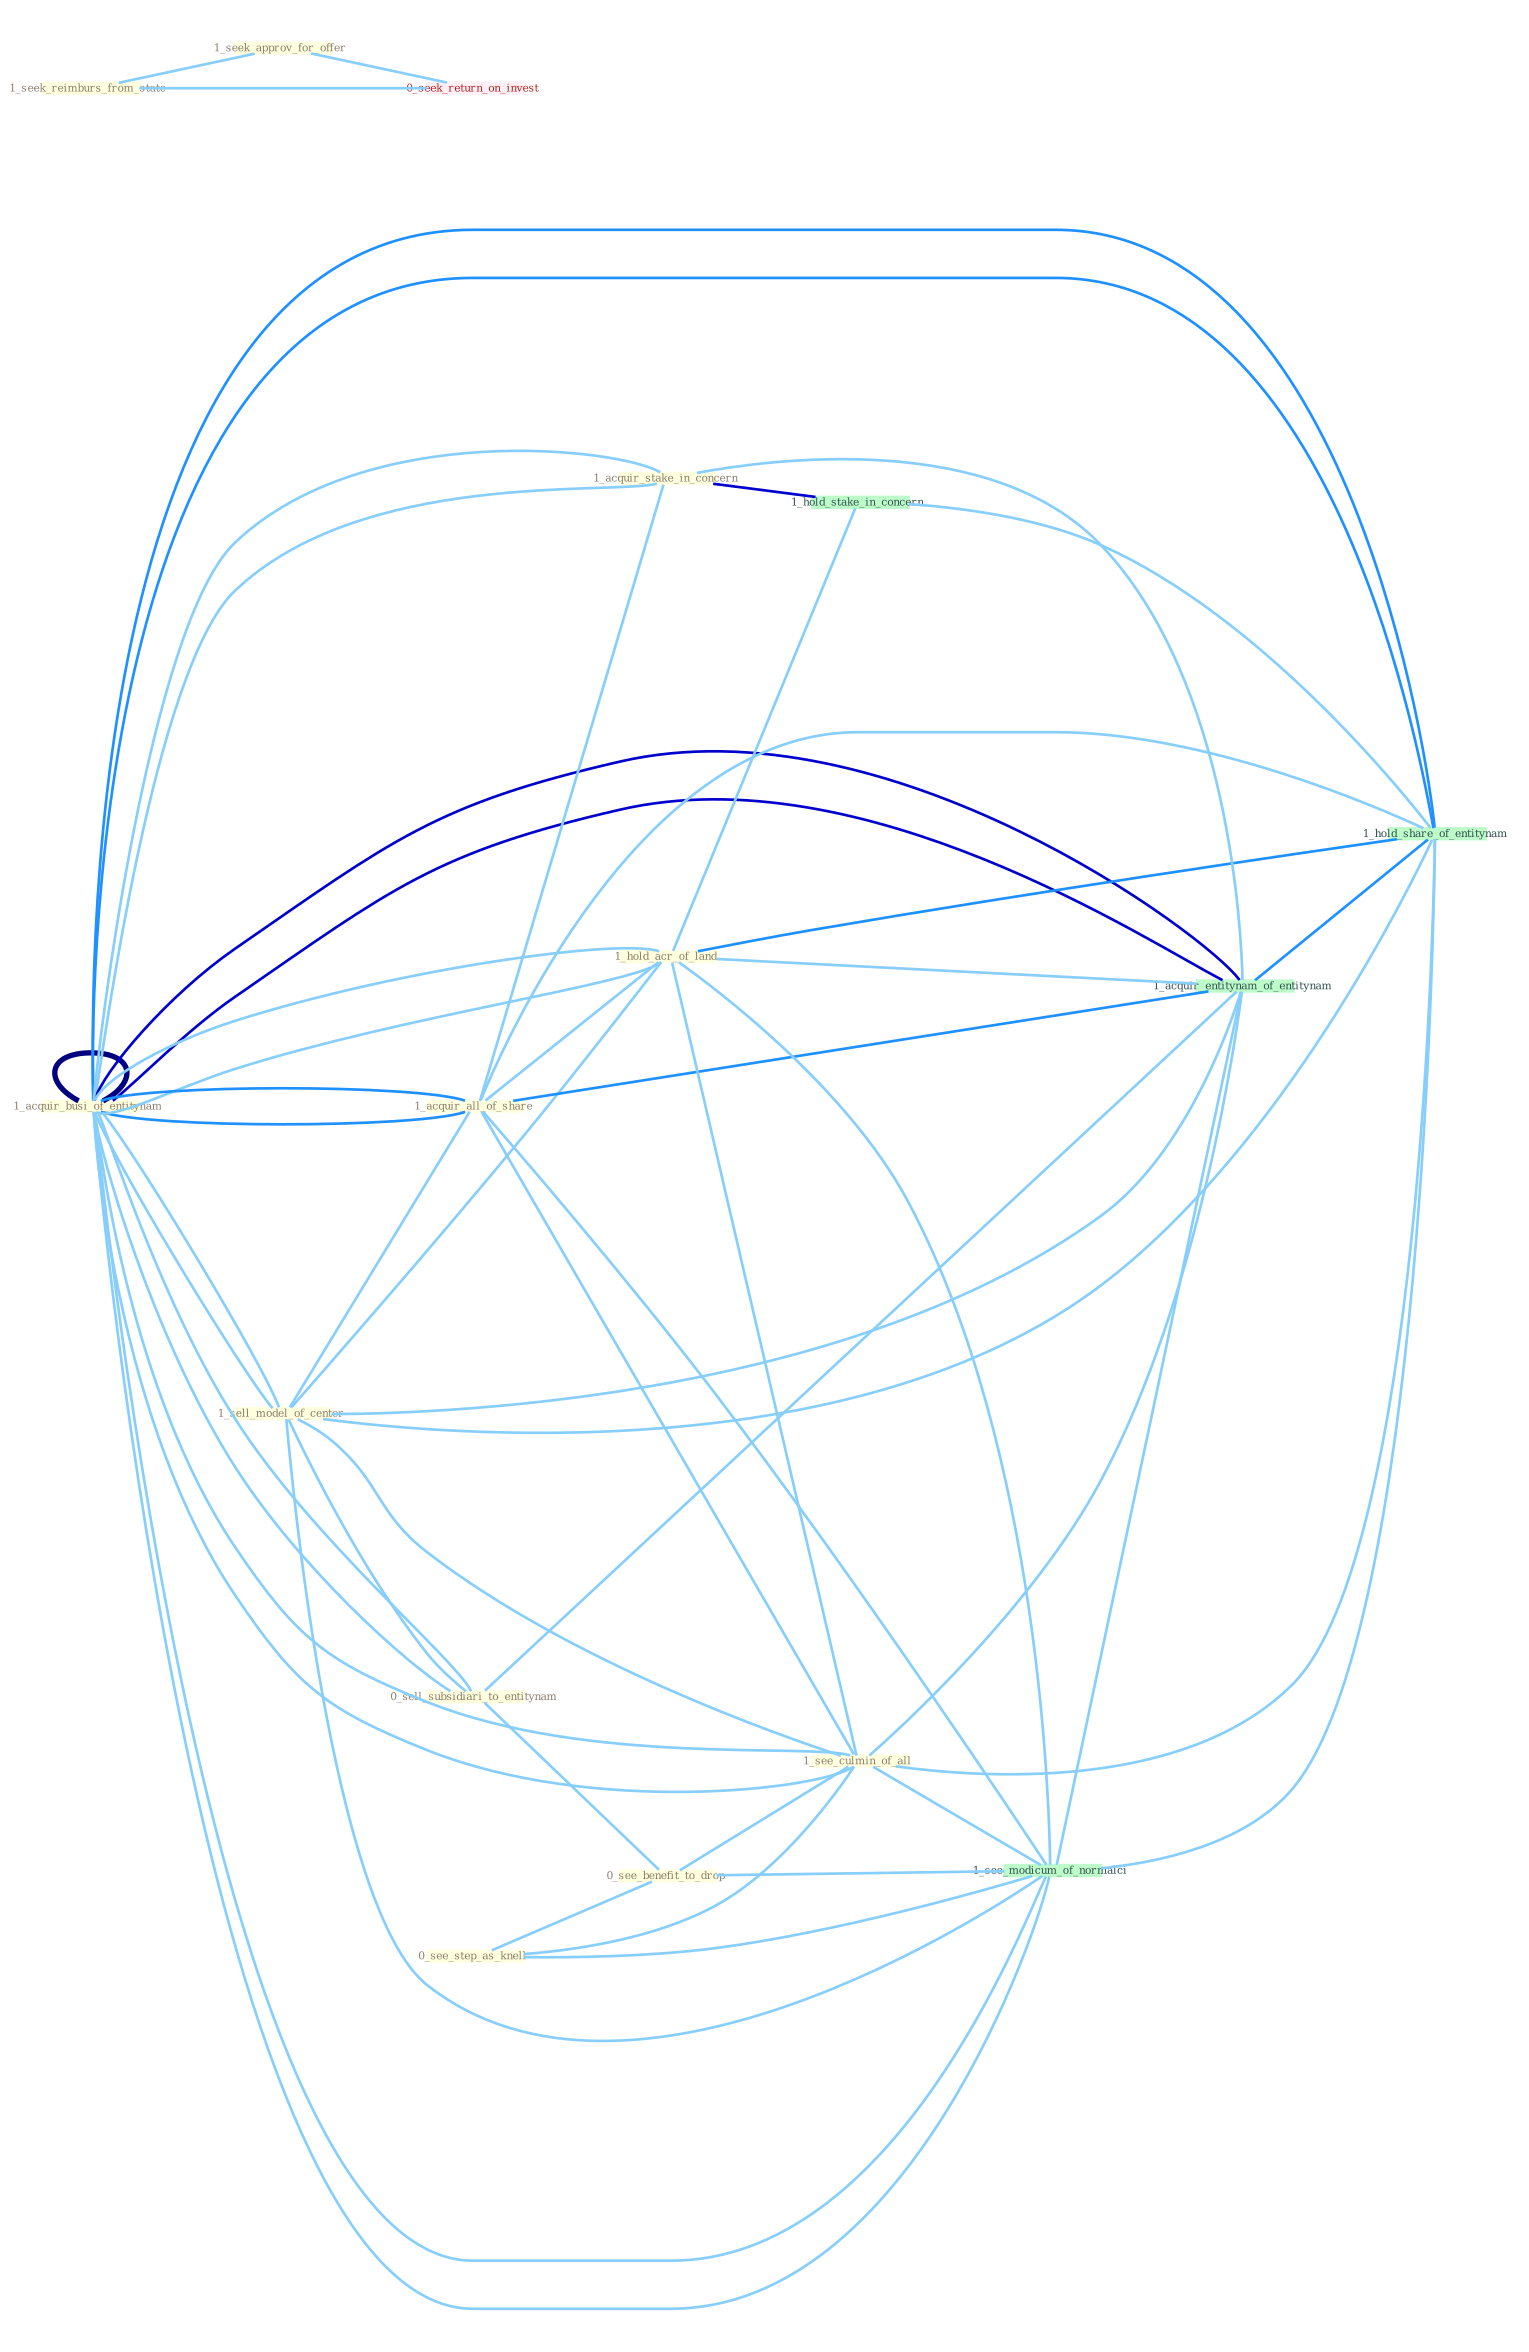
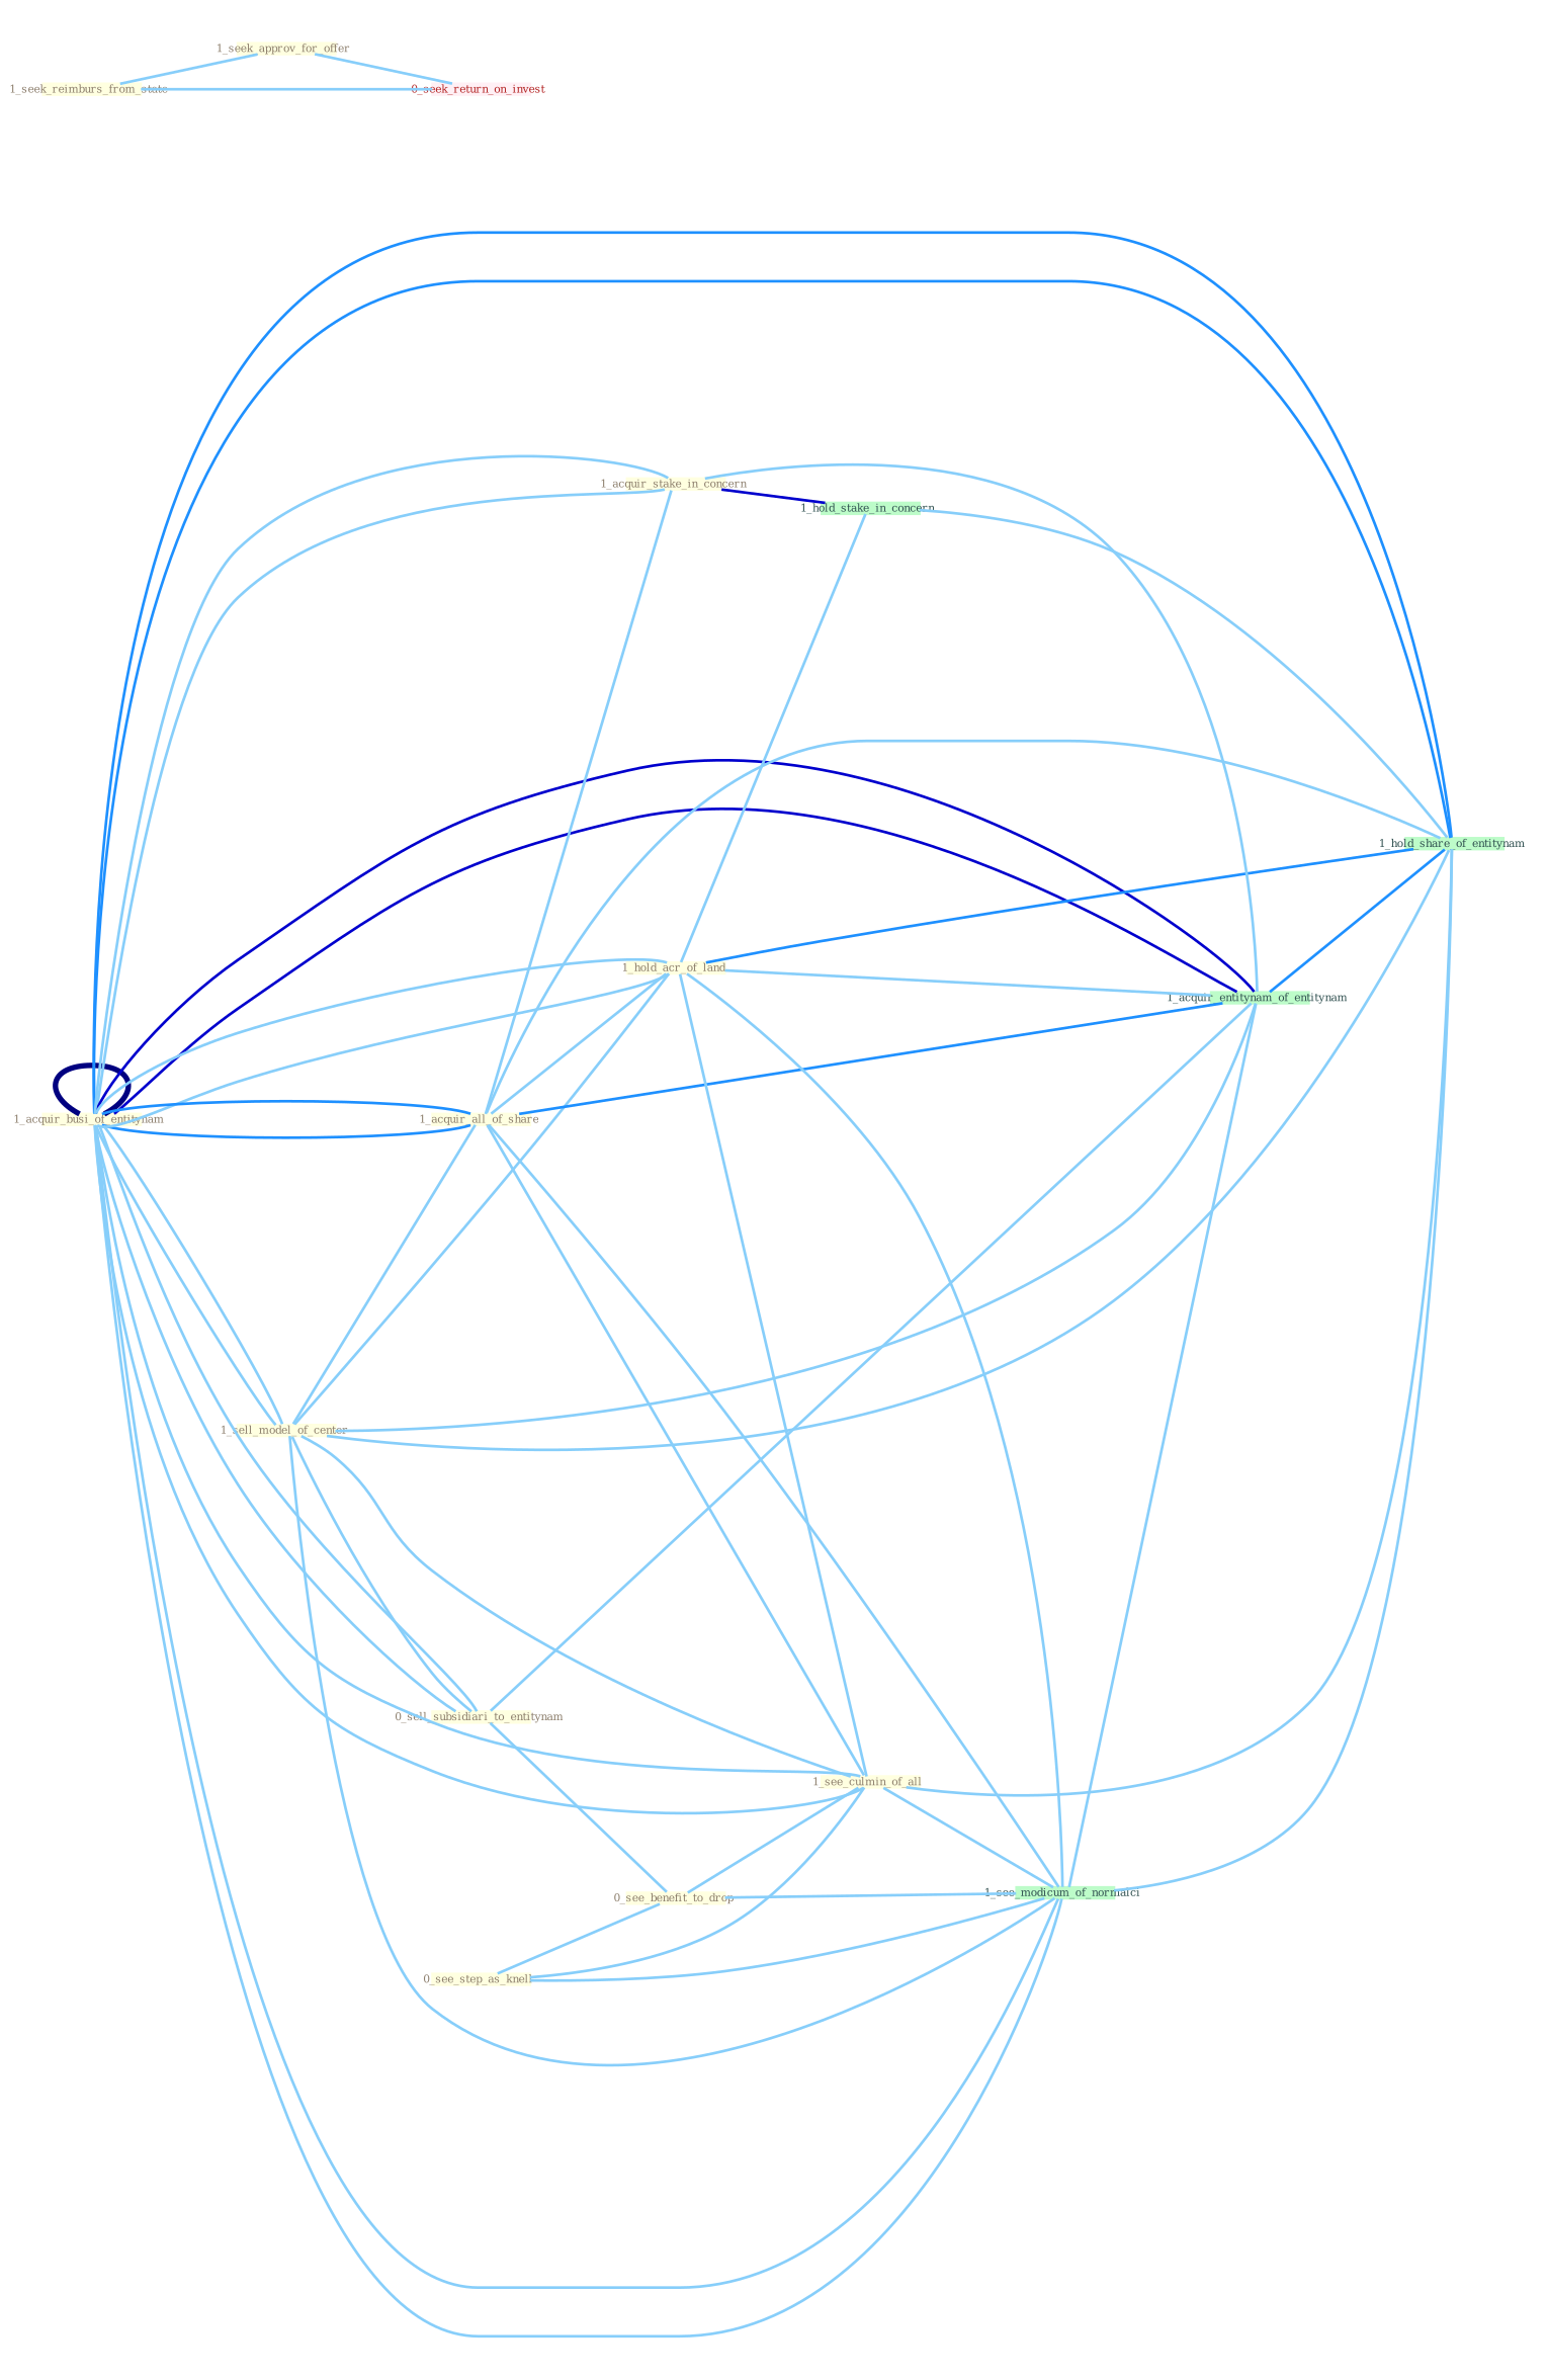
  graph {
    rankdir=LR
    node [color="#ffffe0" fixedsize=true fontcolor="#8b7d6b" fontsize=4 shape=polygon style=filled]
    edge [color="#87cefa" w=1]
    "0_see_step_as_knell " [height=.06 width=.5]
    "1_acquir_busi_of_entitynam " [height=.06 width=.5]
    "1_sell_model_of_center " [height=.06 width=.5]
    "1_seek_reimburs_from_state " [height=.06 width=.5]
    "1_acquir_all_of_share " [height=.06 width=.5]
    "1_hold_acr_of_land " [height=.06 width=.5]
    "1_seek_approv_for_offer " [height=.06 width=.5]
    "0_sell_subsidiari_to_entitynam " [height=.06 width=.5]
    "1_acquir_stake_in_concern " [height=.06 width=.5]
    "0_see_benefit_to_drop " [height=.06 width=.5]
    "1_see_culmin_of_all " [height=.06 width=.5]
    "0_seek_return_on_invest " [color="#fff0f5" fontcolor="#b22222" height=.06 width=.5]
    "1_see_modicum_of_normalci " [color="#BDFCC9" fontcolor="#2f4f4f" height=.06 width=.5]
    "1_acquir_entitynam_of_entitynam " [color="#BDFCC9" fontcolor="#2f4f4f" height=.06 width=.5]
    "1_hold_share_of_entitynam " [color="#BDFCC9" fontcolor="#2f4f4f" height=.06 width=.5]
    "1_hold_stake_in_concern " [color="#BDFCC9" fontcolor="#2f4f4f" height=.06 width=.5]
    subgraph sub_1 {
      "0_see_step_as_knell "
      "1_acquir_busi_of_entitynam "
      "1_sell_model_of_center "
      "1_seek_reimburs_from_state "
      "1_acquir_all_of_share "
      "1_hold_acr_of_land "
      "1_seek_approv_for_offer "
      "0_sell_subsidiari_to_entitynam "
      "1_acquir_stake_in_concern "
      "0_see_benefit_to_drop "
      "1_see_culmin_of_all "
    }
    subgraph sub_2 {
      "0_seek_return_on_invest "
    }
    "0_see_step_as_knell " -- "0_see_benefit_to_drop "
    "0_see_step_as_knell " -- "1_see_culmin_of_all "
    "0_see_step_as_knell " -- "1_see_modicum_of_normalci "
    "1_acquir_busi_of_entitynam " -- "1_acquir_busi_of_entitynam " [color="#000080" style=bold w=4]
    "1_acquir_busi_of_entitynam " -- "1_sell_model_of_center "
    "1_acquir_busi_of_entitynam " -- "1_acquir_all_of_share " [color="#1e90ff" w=2]
    "1_acquir_busi_of_entitynam " -- "1_hold_acr_of_land "
    "1_acquir_busi_of_entitynam " -- "0_sell_subsidiari_to_entitynam "
    "1_acquir_busi_of_entitynam " -- "1_acquir_stake_in_concern "
    "1_acquir_busi_of_entitynam " -- "1_see_culmin_of_all "
    "1_acquir_busi_of_entitynam " -- "1_see_culmin_of_all "
    "1_acquir_busi_of_entitynam " -- "1_see_modicum_of_normalci "
    "1_acquir_busi_of_entitynam " -- "1_see_modicum_of_normalci "
    "1_acquir_busi_of_entitynam " -- "1_acquir_entitynam_of_entitynam " [color="#0000cd" w=3]
    "1_acquir_busi_of_entitynam " -- "1_acquir_entitynam_of_entitynam " [color="#0000cd" w=3]
    "1_acquir_busi_of_entitynam " -- "1_hold_share_of_entitynam " [color="#1e90ff" w=2]
    "1_acquir_busi_of_entitynam " -- "1_hold_share_of_entitynam " [color="#1e90ff" w=2]
    "1_sell_model_of_center " -- "1_acquir_busi_of_entitynam "
    "1_sell_model_of_center " -- "1_acquir_all_of_share "
    "1_sell_model_of_center " -- "1_hold_acr_of_land "
    "1_sell_model_of_center " -- "0_sell_subsidiari_to_entitynam "
    "1_sell_model_of_center " -- "1_see_culmin_of_all "
    "1_sell_model_of_center " -- "1_see_modicum_of_normalci "
    "1_sell_model_of_center " -- "1_acquir_entitynam_of_entitynam "
    "1_sell_model_of_center " -- "1_hold_share_of_entitynam "
    "1_seek_reimburs_from_state " -- "1_seek_approv_for_offer "
    "1_seek_reimburs_from_state " -- "0_seek_return_on_invest "
    "1_acquir_all_of_share " -- "1_acquir_busi_of_entitynam " [color="#1e90ff" w=2]
    "1_acquir_all_of_share " -- "1_hold_acr_of_land "
    "1_acquir_all_of_share " -- "1_acquir_stake_in_concern "
    "1_acquir_all_of_share " -- "1_see_culmin_of_all "
    "1_acquir_all_of_share " -- "1_see_modicum_of_normalci "
    "1_acquir_all_of_share " -- "1_acquir_entitynam_of_entitynam " [color="#1e90ff" w=2]
    "1_acquir_all_of_share " -- "1_hold_share_of_entitynam "
    "1_hold_acr_of_land " -- "1_acquir_busi_of_entitynam "
    "1_hold_acr_of_land " -- "1_see_culmin_of_all "
    "1_hold_acr_of_land " -- "1_see_modicum_of_normalci "
    "1_hold_acr_of_land " -- "1_acquir_entitynam_of_entitynam "
    "1_hold_acr_of_land " -- "1_hold_share_of_entitynam " [color="#1e90ff" w=2]
    "1_hold_acr_of_land " -- "1_hold_stake_in_concern "
    "1_seek_approv_for_offer " -- "0_seek_return_on_invest "
    "0_sell_subsidiari_to_entitynam " -- "1_acquir_busi_of_entitynam "
    "0_sell_subsidiari_to_entitynam " -- "0_see_benefit_to_drop "
    "0_sell_subsidiari_to_entitynam " -- "1_acquir_entitynam_of_entitynam "
    "1_acquir_stake_in_concern " -- "1_acquir_busi_of_entitynam "
    "1_acquir_stake_in_concern " -- "1_acquir_entitynam_of_entitynam "
    "1_acquir_stake_in_concern " -- "1_hold_stake_in_concern " [color="#0000cd" w=3]
    "0_see_benefit_to_drop " -- "1_see_culmin_of_all "
    "0_see_benefit_to_drop " -- "1_see_modicum_of_normalci "
    "1_see_culmin_of_all " -- "1_see_modicum_of_normalci " [w=2]
-   "1_see_culmin_of_all " -- "1_acquir_entitynam_of_entitynam "
    "1_see_culmin_of_all " -- "1_hold_share_of_entitynam "
    "1_see_modicum_of_normalci " -- "1_acquir_entitynam_of_entitynam "
    "1_see_modicum_of_normalci " -- "1_hold_share_of_entitynam "
    "1_acquir_entitynam_of_entitynam " -- "1_hold_share_of_entitynam " [color="#1e90ff" w=2]
    "1_hold_stake_in_concern " -- "1_hold_share_of_entitynam "
  }
